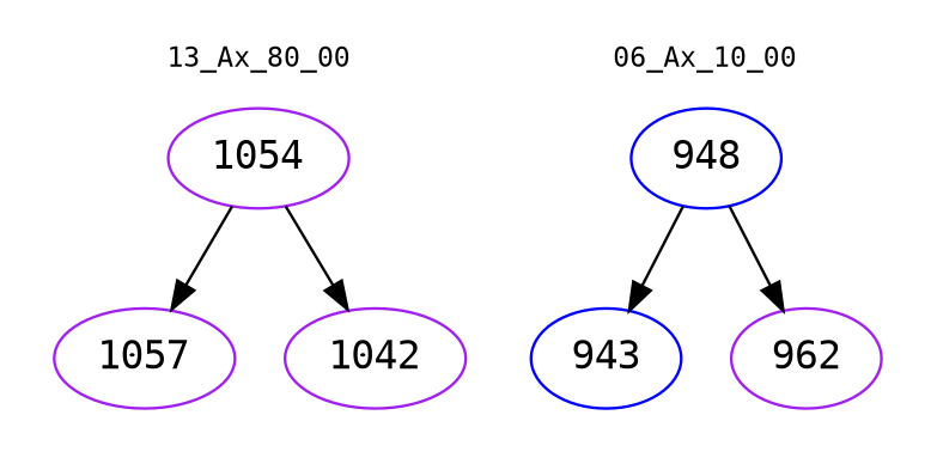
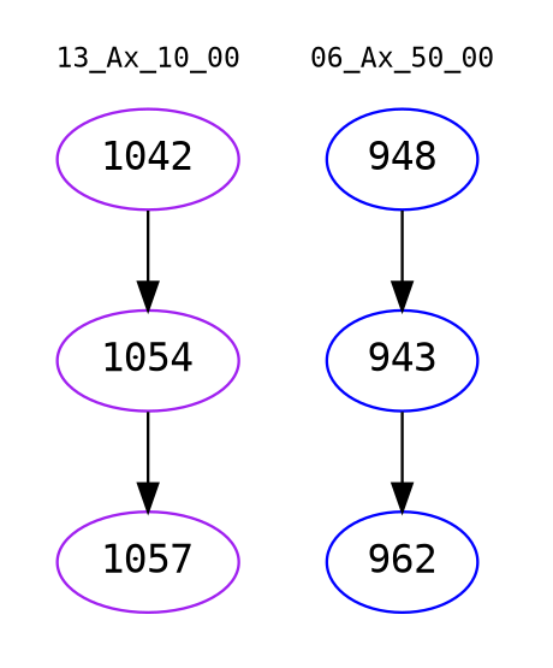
  digraph {
    fontname="DejaVu Sans Mono"
    node [color=purple fontname="DejaVu Sans Mono"]
    edge [color=black fontname="DejaVu Sans Mono"]
    n1 [label=1054]
    n2 [label=1057]
    n3 [label=1042]
    n4 [color=blue label=943]
    n5 [color=blue label=948]
-   n6 [label=962]
+   n6 [color=blue label=962]
    subgraph cluster_1 {
      color=white
      fontsize=10
-     label="13_Ax_80_00"
+     label="13_Ax_10_00"
      n1
      n2
      n3
    }
    subgraph cluster_2 {
      color=white
      fontsize=10
-     label="06_Ax_10_00"
+     label="06_Ax_50_00"
      n4
      n5
      n6
    }
    n1 -> n2
-   n1 -> n3
-   n5 -> n6
+   n3 -> n1
+   n4 -> n6
    n5 -> n4
  }
